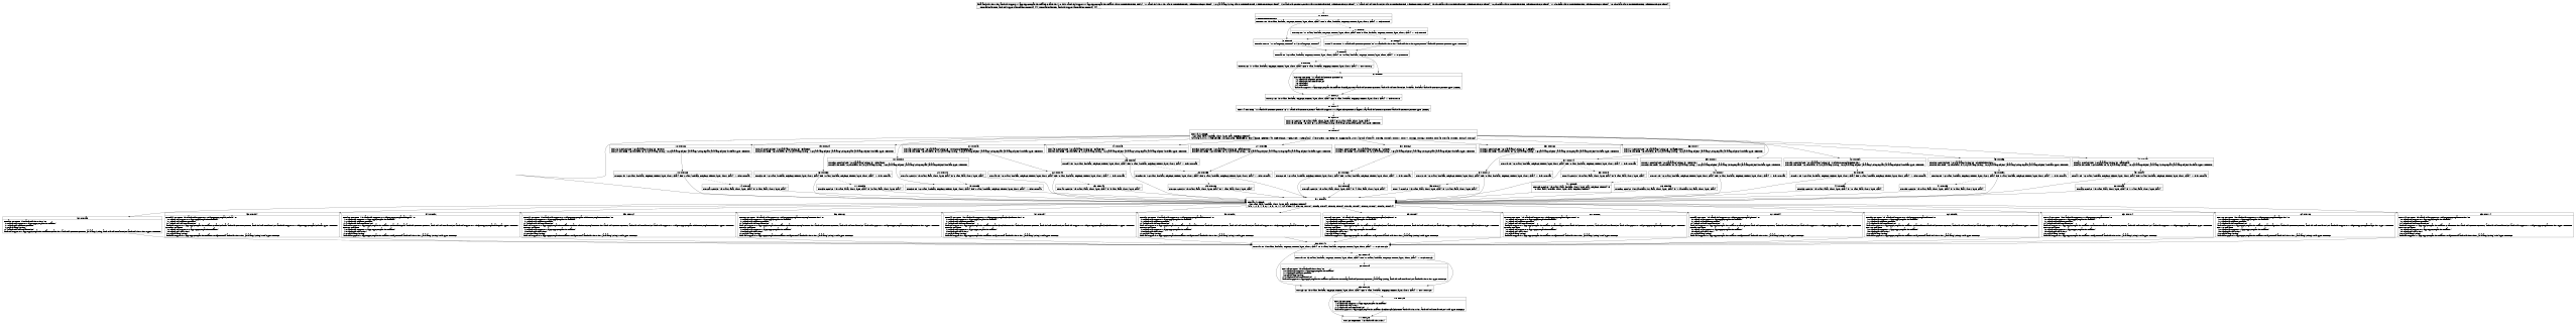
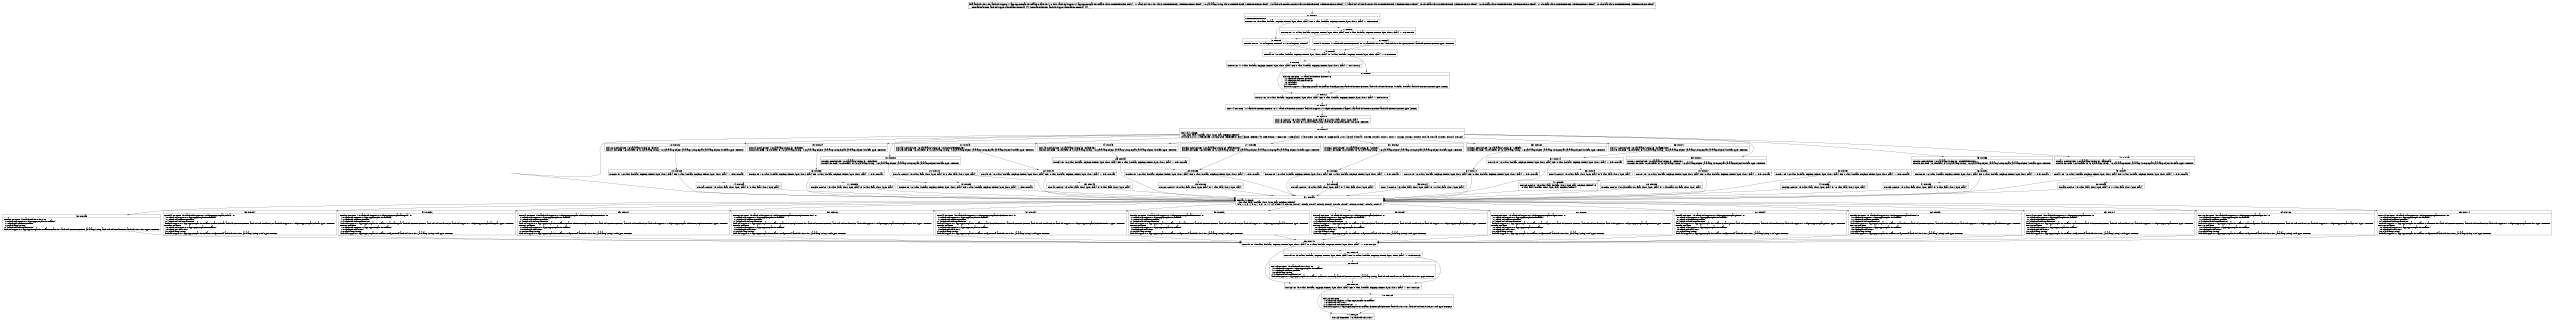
  digraph {
    node [shape=record]
    n1 [label="{0\:\ 0x0000|MTH_ENTER_BLOCK\l|0x0000: IF  (r5 I:?[int, boolean, OBJECT, ARRAY, byte, short, char]) == (0 ?[int, boolean, OBJECT, ARRAY, byte, short, char])  \-\> B:3:0x0009 \l}"]
    n2 [label="{1\:\ 0x0002|0x0002: IF  (r1 I:?[int, boolean, OBJECT, ARRAY, byte, short, char]) == (0 ?[int, boolean, OBJECT, ARRAY, byte, short, char])  \-\> B:3:0x0009 \l}"]
    n3 [label="{3\:\ 0x0009|0x0009: MOVE  (r1 I:?[OBJECT, ARRAY]) = (r3 I:?[OBJECT, ARRAY]) \l}"]
    n4 [label="{2\:\ 0x0004|0x0004: INVOKE  (r1 I:android.content.Context) = (r1 I:android.view.View) android.view.View.getContext():android.content.Context type: VIRTUAL \l}"]
    n5 [label="{4\:\ 0x000a|0x000a: IF  (r6 I:?[int, boolean, OBJECT, ARRAY, byte, short, char]) != (0 ?[int, boolean, OBJECT, ARRAY, byte, short, char])  \-\> B:6:0x000e \l}"]
    n6 [label="{5\:\ 0x000c|0x000c: IF  (r7 I:?[int, boolean, OBJECT, ARRAY, byte, short, char]) == (0 ?[int, boolean, OBJECT, ARRAY, byte, short, char])  \-\> B:7:0x0012 \l}"]
    n7 [label="{6\:\ 0x000e|0x000e: INVOKE  (r1 I:android.content.Context) = \l  (r1 I:android.content.Context)\l  (r4 I:android.util.AttributeSet)\l  (r6 I:boolean)\l  (r7 I:boolean)\l android.support.v7.app.AppCompatViewInflater.themifyContext(android.content.Context, android.util.AttributeSet, boolean, boolean):android.content.Context type: STATIC \l}"]
    n8 [label="{7\:\ 0x0012|0x0012: IF  (r8 I:?[int, boolean, OBJECT, ARRAY, byte, short, char]) == (0 ?[int, boolean, OBJECT, ARRAY, byte, short, char])  \-\> B:9:0x0018 \l}"]
    n9 [label="{8\:\ 0x0014|0x0014: INVOKE  (r1 I:android.content.Context) = (r1 I:android.content.Context) android.support.v7.widget.TintContextWrapper.wrap(android.content.Context):android.content.Context type: STATIC \l}"]
    n10 [label="{9\:\ 0x0018|0x0018: CONST  (r5 I:?[int, float, short, byte, char]) = (\-1 ?[int, float, short, byte, char]) \l0x0019: INVOKE  (r6 I:int) = (r2 I:java.lang.String) java.lang.String.hashCode():int type: VIRTUAL \l}"]
    n11 [label="{10\:\ 0x001d|0x001d: SWITCH  \l  (r6 I:?[int, float, boolean, short, byte, char, OBJECT, ARRAY])\l k:[\-1946472170, \-1455429095, \-1346021293, \-938935918, \-937446323, \-658531749, \-339785223, 776382189, 1125864064, 1413872058, 1601505219, 1666676343, 2001146706] t:[0x00a1, 0x0096, 0x008b, 0x0081, 0x0077, 0x006c, 0x0062, 0x0058, 0x004e, 0x0043, 0x0038, 0x002d, 0x0022] \l}"]
    n12 [label="{12\:\ 0x0022|0x0022: CONST_STR  (r6 I:java.lang.String) =  \"Button\" \l0x0024: INVOKE  (r6 I:boolean) = (r2 I:java.lang.String), (r6 I:java.lang.Object) java.lang.String.equals(java.lang.Object):boolean type: VIRTUAL \l}"]
    n13 [label="{15\:\ 0x002d|0x002d: CONST_STR  (r6 I:java.lang.String) =  \"EditText\" \l0x002f: INVOKE  (r6 I:boolean) = (r2 I:java.lang.String), (r6 I:java.lang.Object) java.lang.String.equals(java.lang.Object):boolean type: VIRTUAL \l}"]
    n14 [label="{18\:\ 0x0038|0x0038: CONST_STR  (r6 I:java.lang.String) =  \"CheckBox\" \l0x003a: INVOKE  (r6 I:boolean) = (r2 I:java.lang.String), (r6 I:java.lang.Object) java.lang.String.equals(java.lang.Object):boolean type: VIRTUAL \l}"]
    n15 [label="{21\:\ 0x0043|0x0043: CONST_STR  (r6 I:java.lang.String) =  \"AutoCompleteTextView\" \l0x0045: INVOKE  (r6 I:boolean) = (r2 I:java.lang.String), (r6 I:java.lang.Object) java.lang.String.equals(java.lang.Object):boolean type: VIRTUAL \l}"]
    n16 [label="{24\:\ 0x004e|0x004e: CONST_STR  (r6 I:java.lang.String) =  \"ImageView\" \l0x0050: INVOKE  (r6 I:boolean) = (r2 I:java.lang.String), (r6 I:java.lang.Object) java.lang.String.equals(java.lang.Object):boolean type: VIRTUAL \l}"]
    n17 [label="{27\:\ 0x0058|0x0058: CONST_STR  (r6 I:java.lang.String) =  \"RadioButton\" \l0x005a: INVOKE  (r6 I:boolean) = (r2 I:java.lang.String), (r6 I:java.lang.Object) java.lang.String.equals(java.lang.Object):boolean type: VIRTUAL \l}"]
    n18 [label="{30\:\ 0x0062|0x0062: CONST_STR  (r6 I:java.lang.String) =  \"Spinner\" \l0x0064: INVOKE  (r6 I:boolean) = (r2 I:java.lang.String), (r6 I:java.lang.Object) java.lang.String.equals(java.lang.Object):boolean type: VIRTUAL \l}"]
    n19 [label="{33\:\ 0x006c|0x006c: CONST_STR  (r6 I:java.lang.String) =  \"SeekBar\" \l0x006e: INVOKE  (r6 I:boolean) = (r2 I:java.lang.String), (r6 I:java.lang.Object) java.lang.String.equals(java.lang.Object):boolean type: VIRTUAL \l}"]
    n20 [label="{36\:\ 0x0077|0x0077: CONST_STR  (r6 I:java.lang.String) =  \"ImageButton\" \l0x0079: INVOKE  (r6 I:boolean) = (r2 I:java.lang.String), (r6 I:java.lang.Object) java.lang.String.equals(java.lang.Object):boolean type: VIRTUAL \l}"]
    n21 [label="{39\:\ 0x0081|0x0081: CONST_STR  (r6 I:java.lang.String) =  \"TextView\" \l0x0083: INVOKE  (r6 I:boolean) = (r2 I:java.lang.String), (r6 I:java.lang.Object) java.lang.String.equals(java.lang.Object):boolean type: VIRTUAL \l}"]
-   n22 [label="{42\:\ 0x008b|0x008b: CONST_STR  (r6 I:java.lang.String) =  \"MultiAutoCompleteTextView\" \l0x008d: INVOKE  (r6 I:boolean) = (r2 I:java.lang.String), (r6 I:java.lang.Object) java.lang.String.equals(java.lang.Object):boolean type: VIRTUAL \l}"]
    n23 [label="{45\:\ 0x0096|0x0096: CONST_STR  (r6 I:java.lang.String) =  \"CheckedTextView\" \l0x0098: INVOKE  (r6 I:boolean) = (r2 I:java.lang.String), (r6 I:java.lang.Object) java.lang.String.equals(java.lang.Object):boolean type: VIRTUAL \l}"]
    n24 [label="{48\:\ 0x00a1|0x00a1: CONST_STR  (r6 I:java.lang.String) =  \"RatingBar\" \l0x00a3: INVOKE  (r6 I:boolean) = (r2 I:java.lang.String), (r6 I:java.lang.Object) java.lang.String.equals(java.lang.Object):boolean type: VIRTUAL \l}"]
    n25 [label="{51\:\ 0x00ab|0x00ab: SWITCH  \l  (r5 I:?[int, float, boolean, short, byte, char, OBJECT, ARRAY])\l k:[0, 1, 2, 3, 4, 5, 6, 7, 8, 9, 10, 11, 12] t:[0x0114, 0x010c, 0x0104, 0x00fc, 0x00f4, 0x00ec, 0x00e4, 0x00dc, 0x00d4, 0x00cc, 0x00c4, 0x00bc, 0x00b4] \l}"]
    n26 [label="{13\:\ 0x0028|0x0028: IF  (r6 I:?[int, boolean, OBJECT, ARRAY, byte, short, char]) == (0 ?[int, boolean, OBJECT, ARRAY, byte, short, char])  \-\> B:51:0x00ab \l}"]
    n27 [label="{16\:\ 0x0033|0x0033: IF  (r6 I:?[int, boolean, OBJECT, ARRAY, byte, short, char]) == (0 ?[int, boolean, OBJECT, ARRAY, byte, short, char])  \-\> B:51:0x00ab \l}"]
    n28 [label="{19\:\ 0x003e|0x003e: IF  (r6 I:?[int, boolean, OBJECT, ARRAY, byte, short, char]) == (0 ?[int, boolean, OBJECT, ARRAY, byte, short, char])  \-\> B:51:0x00ab \l}"]
    n29 [label="{22\:\ 0x0049|0x0049: IF  (r6 I:?[int, boolean, OBJECT, ARRAY, byte, short, char]) == (0 ?[int, boolean, OBJECT, ARRAY, byte, short, char])  \-\> B:51:0x00ab \l}"]
    n30 [label="{25\:\ 0x0054|0x0054: IF  (r6 I:?[int, boolean, OBJECT, ARRAY, byte, short, char]) == (0 ?[int, boolean, OBJECT, ARRAY, byte, short, char])  \-\> B:51:0x00ab \l}"]
    n31 [label="{28\:\ 0x005e|0x005e: IF  (r6 I:?[int, boolean, OBJECT, ARRAY, byte, short, char]) == (0 ?[int, boolean, OBJECT, ARRAY, byte, short, char])  \-\> B:51:0x00ab \l}"]
    n32 [label="{31\:\ 0x0068|0x0068: IF  (r6 I:?[int, boolean, OBJECT, ARRAY, byte, short, char]) == (0 ?[int, boolean, OBJECT, ARRAY, byte, short, char])  \-\> B:51:0x00ab \l}"]
    n33 [label="{34\:\ 0x0072|0x0072: IF  (r6 I:?[int, boolean, OBJECT, ARRAY, byte, short, char]) == (0 ?[int, boolean, OBJECT, ARRAY, byte, short, char])  \-\> B:51:0x00ab \l}"]
    n34 [label="{37\:\ 0x007d|0x007d: IF  (r6 I:?[int, boolean, OBJECT, ARRAY, byte, short, char]) == (0 ?[int, boolean, OBJECT, ARRAY, byte, short, char])  \-\> B:51:0x00ab \l}"]
    n35 [label="{40\:\ 0x0087|0x0087: IF  (r6 I:?[int, boolean, OBJECT, ARRAY, byte, short, char]) == (0 ?[int, boolean, OBJECT, ARRAY, byte, short, char])  \-\> B:51:0x00ab \l}"]
    n36 [label="{43\:\ 0x0091|0x0091: IF  (r6 I:?[int, boolean, OBJECT, ARRAY, byte, short, char]) == (0 ?[int, boolean, OBJECT, ARRAY, byte, short, char])  \-\> B:51:0x00ab \l}"]
    n37 [label="{46\:\ 0x009c|0x009c: IF  (r6 I:?[int, boolean, OBJECT, ARRAY, byte, short, char]) == (0 ?[int, boolean, OBJECT, ARRAY, byte, short, char])  \-\> B:51:0x00ab \l}"]
    n38 [label="{49\:\ 0x00a7|0x00a7: IF  (r6 I:?[int, boolean, OBJECT, ARRAY, byte, short, char]) == (0 ?[int, boolean, OBJECT, ARRAY, byte, short, char])  \-\> B:51:0x00ab \l}"]
    n39 [label="{52\:\ 0x00ae|0x00ae: INVOKE  (r5 I:android.view.View) = \l  (r0 I:android.support.v7.app.AppCompatViewInflater)\l  (r1 I:android.content.Context)\l  (r2 I:java.lang.String)\l  (r4 I:android.util.AttributeSet)\l android.support.v7.app.AppCompatViewInflater.createView(android.content.Context, java.lang.String, android.util.AttributeSet):android.view.View type: VIRTUAL \l}"]
    n40 [label="{53\:\ 0x00b4|0x00b4: INVOKE  (r5 I:android.support.v7.widget.AppCompatSeekBar) = \l  (r0 I:android.support.v7.app.AppCompatViewInflater)\l  (r1 I:android.content.Context)\l  (r4 I:android.util.AttributeSet)\l android.support.v7.app.AppCompatViewInflater.createSeekBar(android.content.Context, android.util.AttributeSet):android.support.v7.widget.AppCompatSeekBar type: VIRTUAL \l0x00b8: INVOKE  \l  (r0 I:android.support.v7.app.AppCompatViewInflater)\l  (r5 I:android.view.View)\l  (r2 I:java.lang.String)\l android.support.v7.app.AppCompatViewInflater.verifyNotNull(android.view.View, java.lang.String):void type: DIRECT \l}"]
    n41 [label="{54\:\ 0x00bc|0x00bc: INVOKE  (r5 I:android.support.v7.widget.AppCompatRatingBar) = \l  (r0 I:android.support.v7.app.AppCompatViewInflater)\l  (r1 I:android.content.Context)\l  (r4 I:android.util.AttributeSet)\l android.support.v7.app.AppCompatViewInflater.createRatingBar(android.content.Context, android.util.AttributeSet):android.support.v7.widget.AppCompatRatingBar type: VIRTUAL \l0x00c0: INVOKE  \l  (r0 I:android.support.v7.app.AppCompatViewInflater)\l  (r5 I:android.view.View)\l  (r2 I:java.lang.String)\l android.support.v7.app.AppCompatViewInflater.verifyNotNull(android.view.View, java.lang.String):void type: DIRECT \l}"]
    n42 [label="{55\:\ 0x00c4|0x00c4: INVOKE  (r5 I:android.support.v7.widget.AppCompatMultiAutoCompleteTextView) = \l  (r0 I:android.support.v7.app.AppCompatViewInflater)\l  (r1 I:android.content.Context)\l  (r4 I:android.util.AttributeSet)\l android.support.v7.app.AppCompatViewInflater.createMultiAutoCompleteTextView(android.content.Context, android.util.AttributeSet):android.support.v7.widget.AppCompatMultiAutoCompleteTextView type: VIRTUAL \l0x00c8: INVOKE  \l  (r0 I:android.support.v7.app.AppCompatViewInflater)\l  (r5 I:android.view.View)\l  (r2 I:view.lang.String)\l android.support.v7.app.AppCompatViewInflater.verifyNotNull(android.view.View, java.lang.String):void type: DIRECT \l}"]
    n43 [label="{56\:\ 0x00cc|0x00cc: INVOKE  (r5 I:android.support.v7.widget.AppCompatAutoCompleteTextView) = \l  (r0 I:android.support.v7.app.AppCompatViewInflater)\l  (r1 I:android.content.Context)\l  (r4 I:android.util.AttributeSet)\l android.support.v7.app.AppCompatViewInflater.createAutoCompleteTextView(android.content.Context, android.util.AttributeSet):android.support.v7.widget.AppCompatAutoCompleteTextView type: VIRTUAL \l0x00d0: INVOKE  \l  (r0 I:android.support.v7.app.AppCompatViewInflater)\l  (r5 I:android.view.View)\l  (r2 I:java.lang.String)\l android.support.v7.app.AppCompatViewInflater.verifyNotNull(android.view.View, java.lang.String):void type: DIRECT \l}"]
    n44 [label="{57\:\ 0x00d4|0x00d4: INVOKE  (r5 I:android.support.v7.widget.AppCompatCheckedTextView) = \l  (r0 I:android.support.v7.app.AppCompatViewInflater)\l  (r1 I:android.content.Context)\l  (r4 I:android.util.AttributeSet)\l android.support.v7.app.AppCompatViewInflater.createCheckedTextView(android.content.Context, android.util.AttributeSet):android.support.v7.widget.AppCompatCheckedTextView type: VIRTUAL \l0x00d8: INVOKE  \l  (r0 I:android.support.v7.app.AppCompatViewInflater)\l  (r5 I:android.view.View)\l  (r2 I:java.lang.String)\l android.support.v7.app.AppCompatViewInflater.verifyNotNull(android.view.View, java.lang.String):void type: DIRECT \l}"]
    n45 [label="{58\:\ 0x00dc|0x00dc: INVOKE  (r5 I:android.support.v7.widget.AppCompatRadioButton) = \l  (r0 I:android.support.v7.app.AppCompatViewInflater)\l  (r1 I:android.content.Context)\l  (r4 I:android.util.AttributeSet)\l android.support.v7.app.AppCompatViewInflater.createRadioButton(android.content.Context, android.util.AttributeSet):android.support.v7.widget.AppCompatRadioButton type: VIRTUAL \l0x00e0: INVOKE  \l  (r0 I:android.support.v7.app.AppCompatViewInflater)\l  (r5 I:android.view.View)\l  (r2 I:java.lang.String)\l android.support.v7.app.AppCompatViewInflater.verifyNotNull(android.view.View, java.lang.String):void type: DIRECT \l}"]
    n46 [label="{59\:\ 0x00e4|0x00e4: INVOKE  (r5 I:android.support.v7.widget.AppCompatCheckBox) = \l  (r0 I:android.support.v7.app.AppCompatViewInflater)\l  (r1 I:android.content.Context)\l  (r4 I:android.util.AttributeSet)\l android.support.v7.app.AppCompatViewInflater.createCheckBox(android.content.Context, android.util.AttributeSet):android.support.v7.widget.AppCompatCheckBox type: VIRTUAL \l0x00e8: INVOKE  \l  (r0 I:android.support.v7.app.AppCompatViewInflater)\l  (r5 I:android.view.View)\l  (r2 I:java.lang.String)\l android.support.v7.app.AppCompatViewInflater.verifyNotNull(android.view.View, java.lang.String):void type: DIRECT \l}"]
    n47 [label="{60\:\ 0x00ec|0x00ec: INVOKE  (r5 I:android.support.v7.widget.AppCompatImageButton) = \l  (r0 I:android.support.v7.app.AppCompatViewInflater)\l  (r1 I:android.content.Context)\l  (r4 I:android.util.AttributeSet)\l android.support.v7.app.AppCompatViewInflater.createImageButton(android.content.Context, android.util.AttributeSet):android.support.v7.widget.AppCompatImageButton type: VIRTUAL \l0x00f0: INVOKE  \l  (r0 I:android.support.v7.app.AppCompatViewInflater)\l  (r5 I:android.view.View)\l  (r2 I:java.lang.String)\l android.support.v7.app.AppCompatViewInflater.verifyNotNull(android.view.View, java.lang.String):void type: DIRECT \l}"]
    n48 [label="{61\:\ 0x00f4|0x00f4: INVOKE  (r5 I:android.support.v7.widget.AppCompatSpinner) = \l  (r0 I:android.support.v7.app.AppCompatViewInflater)\l  (r1 I:android.content.Context)\l  (r4 I:android.util.AttributeSet)\l android.support.v7.app.AppCompatViewInflater.createSpinner(android.content.Context, android.util.AttributeSet):android.support.v7.widget.AppCompatSpinner type: VIRTUAL \l0x00f8: INVOKE  \l  (r0 I:android.support.v7.app.AppCompatViewInflater)\l  (r5 I:android.view.View)\l  (r2 I:java.lang.String)\l android.support.v7.app.AppCompatViewInflater.verifyNotNull(android.view.View, java.lang.String):void type: DIRECT \l}"]
    n49 [label="{62\:\ 0x00fc|0x00fc: INVOKE  (r5 I:android.support.v7.widget.AppCompatEditText) = \l  (r0 I:android.support.v7.app.AppCompatViewInflater)\l  (r1 I:android.content.Context)\l  (r4 I:android.util.AttributeSet)\l android.support.v7.app.AppCompatViewInflater.createEditText(android.content.Context, android.util.AttributeSet):android.support.v7.widget.AppCompatEditText type: VIRTUAL \l0x0100: INVOKE  \l  (r0 I:android.support.v7.app.AppCompatViewInflater)\l  (r5 I:android.view.View)\l  (r2 I:java.lang.String)\l android.support.v7.app.AppCompatViewInflater.verifyNotNull(android.view.View, java.lang.String):void type: DIRECT \l}"]
    n50 [label="{63\:\ 0x0104|0x0104: INVOKE  (r5 I:android.support.v7.widget.AppCompatButton) = \l  (r0 I:android.support.v7.app.AppCompatViewInflater)\l  (r1 I:android.content.Context)\l  (r4 I:android.util.AttributeSet)\l android.support.v7.app.AppCompatViewInflater.createButton(android.content.Context, android.util.AttributeSet):android.support.v7.widget.AppCompatButton type: VIRTUAL \l0x0108: INVOKE  \l  (r0 I:android.support.v7.app.AppCompatViewInflater)\l  (r5 I:android.view.View)\l  (r2 I:java.lang.String)\l android.support.v7.app.AppCompatViewInflater.verifyNotNull(android.view.View, java.lang.String):void type: DIRECT \l}"]
    n51 [label="{64\:\ 0x010c|0x010c: INVOKE  (r5 I:android.support.v7.widget.AppCompatImageView) = \l  (r0 I:android.support.v7.app.AppCompatViewInflater)\l  (r1 I:android.content.Context)\l  (r4 I:android.util.AttributeSet)\l android.support.v7.app.AppCompatViewInflater.createImageView(android.content.Context, android.util.AttributeSet):android.support.v7.widget.AppCompatImageView type: VIRTUAL \l0x0110: INVOKE  \l  (r0 I:android.support.v7.app.AppCompatViewInflater)\l  (r5 I:android.view.View)\l  (r2 I:java.lang.String)\l android.support.v7.app.AppCompatViewInflater.verifyNotNull(android.view.View, java.lang.String):void type: DIRECT \l}"]
    n52 [label="{65\:\ 0x0114|0x0114: INVOKE  (r5 I:android.support.v7.widget.AppCompatTextView) = \l  (r0 I:android.support.v7.app.AppCompatViewInflater)\l  (r1 I:android.content.Context)\l  (r4 I:android.util.AttributeSet)\l android.support.v7.app.AppCompatViewInflater.createTextView(android.content.Context, android.util.AttributeSet):android.support.v7.widget.AppCompatTextView type: VIRTUAL \l0x0118: INVOKE  \l  (r0 I:android.support.v7.app.AppCompatViewInflater)\l  (r5 I:android.view.View)\l  (r2 I:java.lang.String)\l android.support.v7.app.AppCompatViewInflater.verifyNotNull(android.view.View, java.lang.String):void type: DIRECT \l}"]
    n53 [label="{14\:\ 0x002a|0x002a: CONST  (r5 I:?[int, float, short, byte, char]) = (2 ?[int, float, short, byte, char]) \l}"]
    n54 [label="{17\:\ 0x0035|0x0035: CONST  (r5 I:?[int, float, short, byte, char]) = (3 ?[int, float, short, byte, char]) \l}"]
    n55 [label="{20\:\ 0x0040|0x0040: CONST  (r5 I:?[int, float, short, byte, char]) = (6 ?[int, float, short, byte, char]) \l}"]
    n56 [label="{23\:\ 0x004b|0x004b: CONST  (r5 I:?[int, float, short, byte, char]) = (9 ?[int, float, short, byte, char]) \l}"]
    n57 [label="{26\:\ 0x0056|0x0056: CONST  (r5 I:?[boolean, int, float, short, byte, char]) = (1 ?[boolean, int, float, short, byte, char]) \l}"]
    n58 [label="{29\:\ 0x0060|0x0060: CONST  (r5 I:?[int, float, short, byte, char]) = (7 ?[int, float, short, byte, char]) \l}"]
    n59 [label="{32\:\ 0x006a|0x006a: CONST  (r5 I:?[int, float, short, byte, char]) = (4 ?[int, float, short, byte, char]) \l}"]
    n60 [label="{35\:\ 0x0074|0x0074: CONST  (r5 I:?[int, float, short, byte, char]) = (12 ?[int, float, short, byte, char]) \l}"]
    n61 [label="{38\:\ 0x007f|0x007f: CONST  (r5 I:?[int, float, short, byte, char]) = (5 ?[int, float, short, byte, char]) \l}"]
    n62 [label="{41\:\ 0x0089|0x0089: CONST  (r5 I:?[int, float, boolean, short, byte, char, OBJECT, ARRAY]) = \l  (0 ?[int, float, boolean, short, byte, char, OBJECT, ARRAY])\l \l}"]
    n63 [label="{44\:\ 0x0093|0x0093: CONST  (r5 I:?[int, float, short, byte, char]) = (10 ?[int, float, short, byte, char]) \l}"]
    n64 [label="{47\:\ 0x009e|0x009e: CONST  (r5 I:?[int, float, short, byte, char]) = (8 ?[int, float, short, byte, char]) \l}"]
    n65 [label="{50\:\ 0x00a9|0x00a9: CONST  (r5 I:?[int, float, short, byte, char]) = (11 ?[int, float, short, byte, char]) \l}"]
    n66 [label="{66\:\ 0x011b|0x011b: IF  (r5 I:?[int, boolean, OBJECT, ARRAY, byte, short, char]) != (0 ?[int, boolean, OBJECT, ARRAY, byte, short, char])  \-\> B:69:0x0123 \l}"]
    n67 [label="{67\:\ 0x011d|0x011d: IF  (r3 I:?[int, boolean, OBJECT, ARRAY, byte, short, char]) == (r1 I:?[int, boolean, OBJECT, ARRAY, byte, short, char])  \-\> B:69:0x0123 \l}"]
    n68 [label="{69\:\ 0x0123|0x0123: IF  (r5 I:?[int, boolean, OBJECT, ARRAY, byte, short, char]) == (0 ?[int, boolean, OBJECT, ARRAY, byte, short, char])  \-\> B:71:0x0128 \l}"]
    n69 [label="{68\:\ 0x011f|0x011f: INVOKE  (r5 I:android.view.View) = \l  (r0 I:android.support.v7.app.AppCompatViewInflater)\l  (r1 I:android.content.Context)\l  (r2 I:java.lang.String)\l  (r4 I:android.util.AttributeSet)\l android.support.v7.app.AppCompatViewInflater.createViewFromTag(android.content.Context, java.lang.String, android.util.AttributeSet):android.view.View type: DIRECT \l}"]
    n70 [label="{70\:\ 0x0125|0x0125: INVOKE  \l  (r0 I:android.support.v7.app.AppCompatViewInflater)\l  (r5 I:android.view.View)\l  (r4 I:android.util.AttributeSet)\l android.support.v7.app.AppCompatViewInflater.checkOnClickListener(android.view.View, android.util.AttributeSet):void type: DIRECT \l}"]
    n71 [label="{71\:\ 0x0128|0x0128: RETURN  (r5 I:android.view.View) \l}"]
    n72 [label="{final android.view.View android.support.v7.app.AppCompatViewInflater.createView((r0 'this' I:android.support.v7.app.AppCompatViewInflater A[IMMUTABLE_TYPE, THIS]), (r1 I:android.view.View A[IMMUTABLE_TYPE, METHOD_ARGUMENT]), (r2 I:java.lang.String A[IMMUTABLE_TYPE, METHOD_ARGUMENT]), (r3 I:android.content.Context A[IMMUTABLE_TYPE, METHOD_ARGUMENT]), (r4 I:android.util.AttributeSet A[IMMUTABLE_TYPE, METHOD_ARGUMENT]), (r5 I:boolean A[IMMUTABLE_TYPE, METHOD_ARGUMENT]), (r6 I:boolean A[IMMUTABLE_TYPE, METHOD_ARGUMENT]), (r7 I:boolean A[IMMUTABLE_TYPE, METHOD_ARGUMENT]), (r8 I:boolean A[IMMUTABLE_TYPE, METHOD_ARGUMENT]))  | , , Annotation[BUILD, android.support.annotation.NonNull, \{\}], Annotation[BUILD, android.support.annotation.NonNull, \{\}], , , , \l}"]
    n1 -> n2 [style=dashed]
    n1 -> n3
    n2 -> n3
    n2 -> n4 [style=dashed]
    n3 -> n5
    n4 -> n5
    n5 -> n6 [style=dashed]
    n5 -> n7
    n6 -> n7 [style=dashed]
    n6 -> n8
    n7 -> n8
    n8 -> n9 [style=dashed]
    n9 -> n10
    n10 -> n11
    n11 -> n12
    n11 -> n13
    n11 -> n14
    n11 -> n15
    n11 -> n16
    n11 -> n17
    n11 -> n18
    n11 -> n19
    n11 -> n20
    n11 -> n21
-   n11 -> n22
    n11 -> n23
    n11 -> n24
    n11 -> n25
    n12 -> n26
    n13 -> n27
    n14 -> n28
    n15 -> n29
    n16 -> n30
    n17 -> n31
    n18 -> n32
    n19 -> n33
    n20 -> n34
    n21 -> n35
-   n22 -> n36
    n23 -> n37
    n24 -> n38
    n25 -> n39
    n25 -> n40
    n25 -> n41
    n25 -> n42
    n25 -> n43
    n25 -> n44
    n25 -> n45
    n25 -> n46
    n25 -> n47
    n25 -> n48
    n25 -> n49
    n25 -> n50
    n25 -> n51
    n25 -> n52
    n26 -> n25
    n26 -> n53 [style=dashed]
    n27 -> n25
    n27 -> n54 [style=dashed]
    n28 -> n25
    n29 -> n25
    n29 -> n56 [style=dashed]
    n30 -> n25
    n30 -> n31 [style=dashed]
    n31 -> n25
    n31 -> n58 [style=dashed]
    n32 -> n25
    n32 -> n59 [style=dashed]
    n33 -> n25
    n33 -> n60 [style=dashed]
    n34 -> n25
    n34 -> n61 [style=dashed]
    n35 -> n25
    n35 -> n62 [style=dashed]
    n36 -> n25
    n36 -> n63 [style=dashed]
    n37 -> n25
    n37 -> n64 [style=dashed]
    n38 -> n25
    n38 -> n65 [style=dashed]
    n39 -> n66
    n40 -> n66
    n41 -> n66
    n42 -> n66
    n43 -> n66
    n44 -> n66
    n45 -> n66
    n46 -> n66
    n47 -> n66
    n48 -> n66
    n49 -> n66
    n50 -> n66
    n51 -> n66
    n52 -> n66
    n53 -> n25
    n54 -> n25
    n55 -> n25
    n55 -> n28 [style=dashed]
    n56 -> n25
    n57 -> n25
    n58 -> n25
    n59 -> n25
    n60 -> n25
    n62 -> n25
    n63 -> n25
    n64 -> n25
    n65 -> n25
    n66 -> n67 [style=dashed]
    n66 -> n68
    n67 -> n68
    n67 -> n69 [style=dashed]
    n68 -> n70 [style=dashed]
    n68 -> n71
    n69 -> n68
    n70 -> n71
    n72 -> n1
  }
